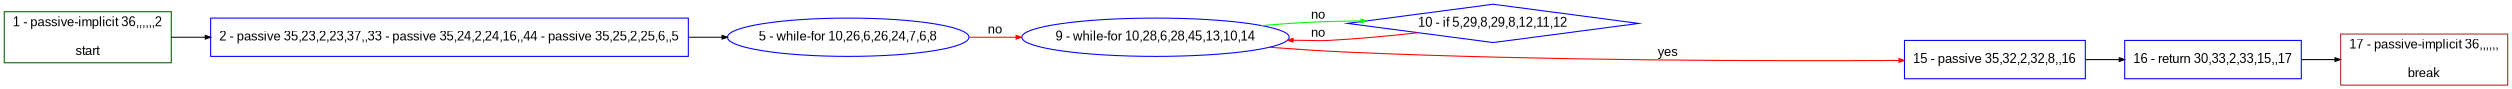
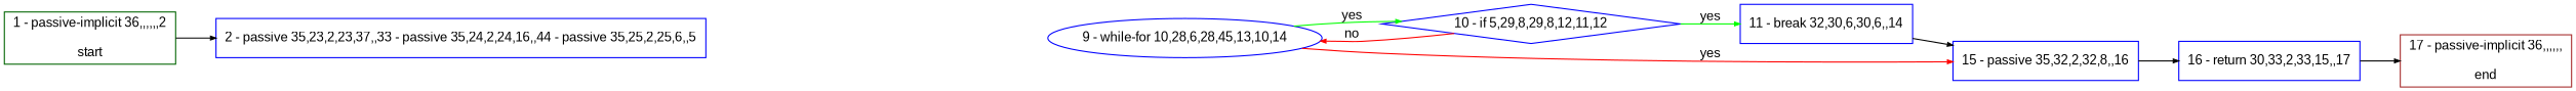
  digraph {
    bgcolor=white
    compound=true
    fillcolor="#FFFFCC"
    fontname=Arial
    fontsize=12
    pack=true
    packmode=clust
    rankdir=LR
    style="rounded,filled"
    node [color="#0000ff" compound=true fillcolor="#ffffff" fixedsize=false fontname=Arial fontsize=12 node_initialized=no shape=box style=filled]
    edge [arrowhead=normal arrowsize=0.5 arrowtail=none color="#000000" compound=true dir=forward fontcolor=black fontname=Arial fontsize=12]
    n1 [label="2 - passive 35,23,2,23,37,,33 - passive 35,24,2,24,16,,44 - passive 35,25,2,25,6,,5"]
-   n2 [label="5 - while-for 10,26,6,26,24,7,6,8" shape=oval]
    n3 [label="9 - while-for 10,28,6,28,45,13,10,14" shape=oval]
    n4 [color="#006400" label="1 - passive-implicit 36,,,,,,2\n\nstart"]
    n5 [label="10 - if 5,29,8,29,8,12,11,12" shape=diamond]
    n6 [label="15 - passive 35,32,2,32,8,,16"]
+   n7 [label="11 - break 32,30,6,30,6,,14"]
    n8 [label="16 - return 30,33,2,33,15,,17"]
-   n9 [color="#a52a2a" label="17 - passive-implicit 36,,,,,,\n\nbreak"]
-   n1 -> n2
-   n2 -> n3 [color="#ff0000" label=no]
-   n3 -> n5 [color="#00ff00" label=no]
+   n9 [color="#a52a2a" label="17 - passive-implicit 36,,,,,,\n\nend"]
+   n3 -> n5 [color="#00ff00" label=yes]
    n3 -> n6 [color="#ff0000" label=yes]
    n4 -> n1
    n5 -> n3 [color="#ff0000" label=no]
+   n5 -> n7 [color="#00ff00" label=yes]
    n6 -> n8
+   n7 -> n6
    n8 -> n9
  }
